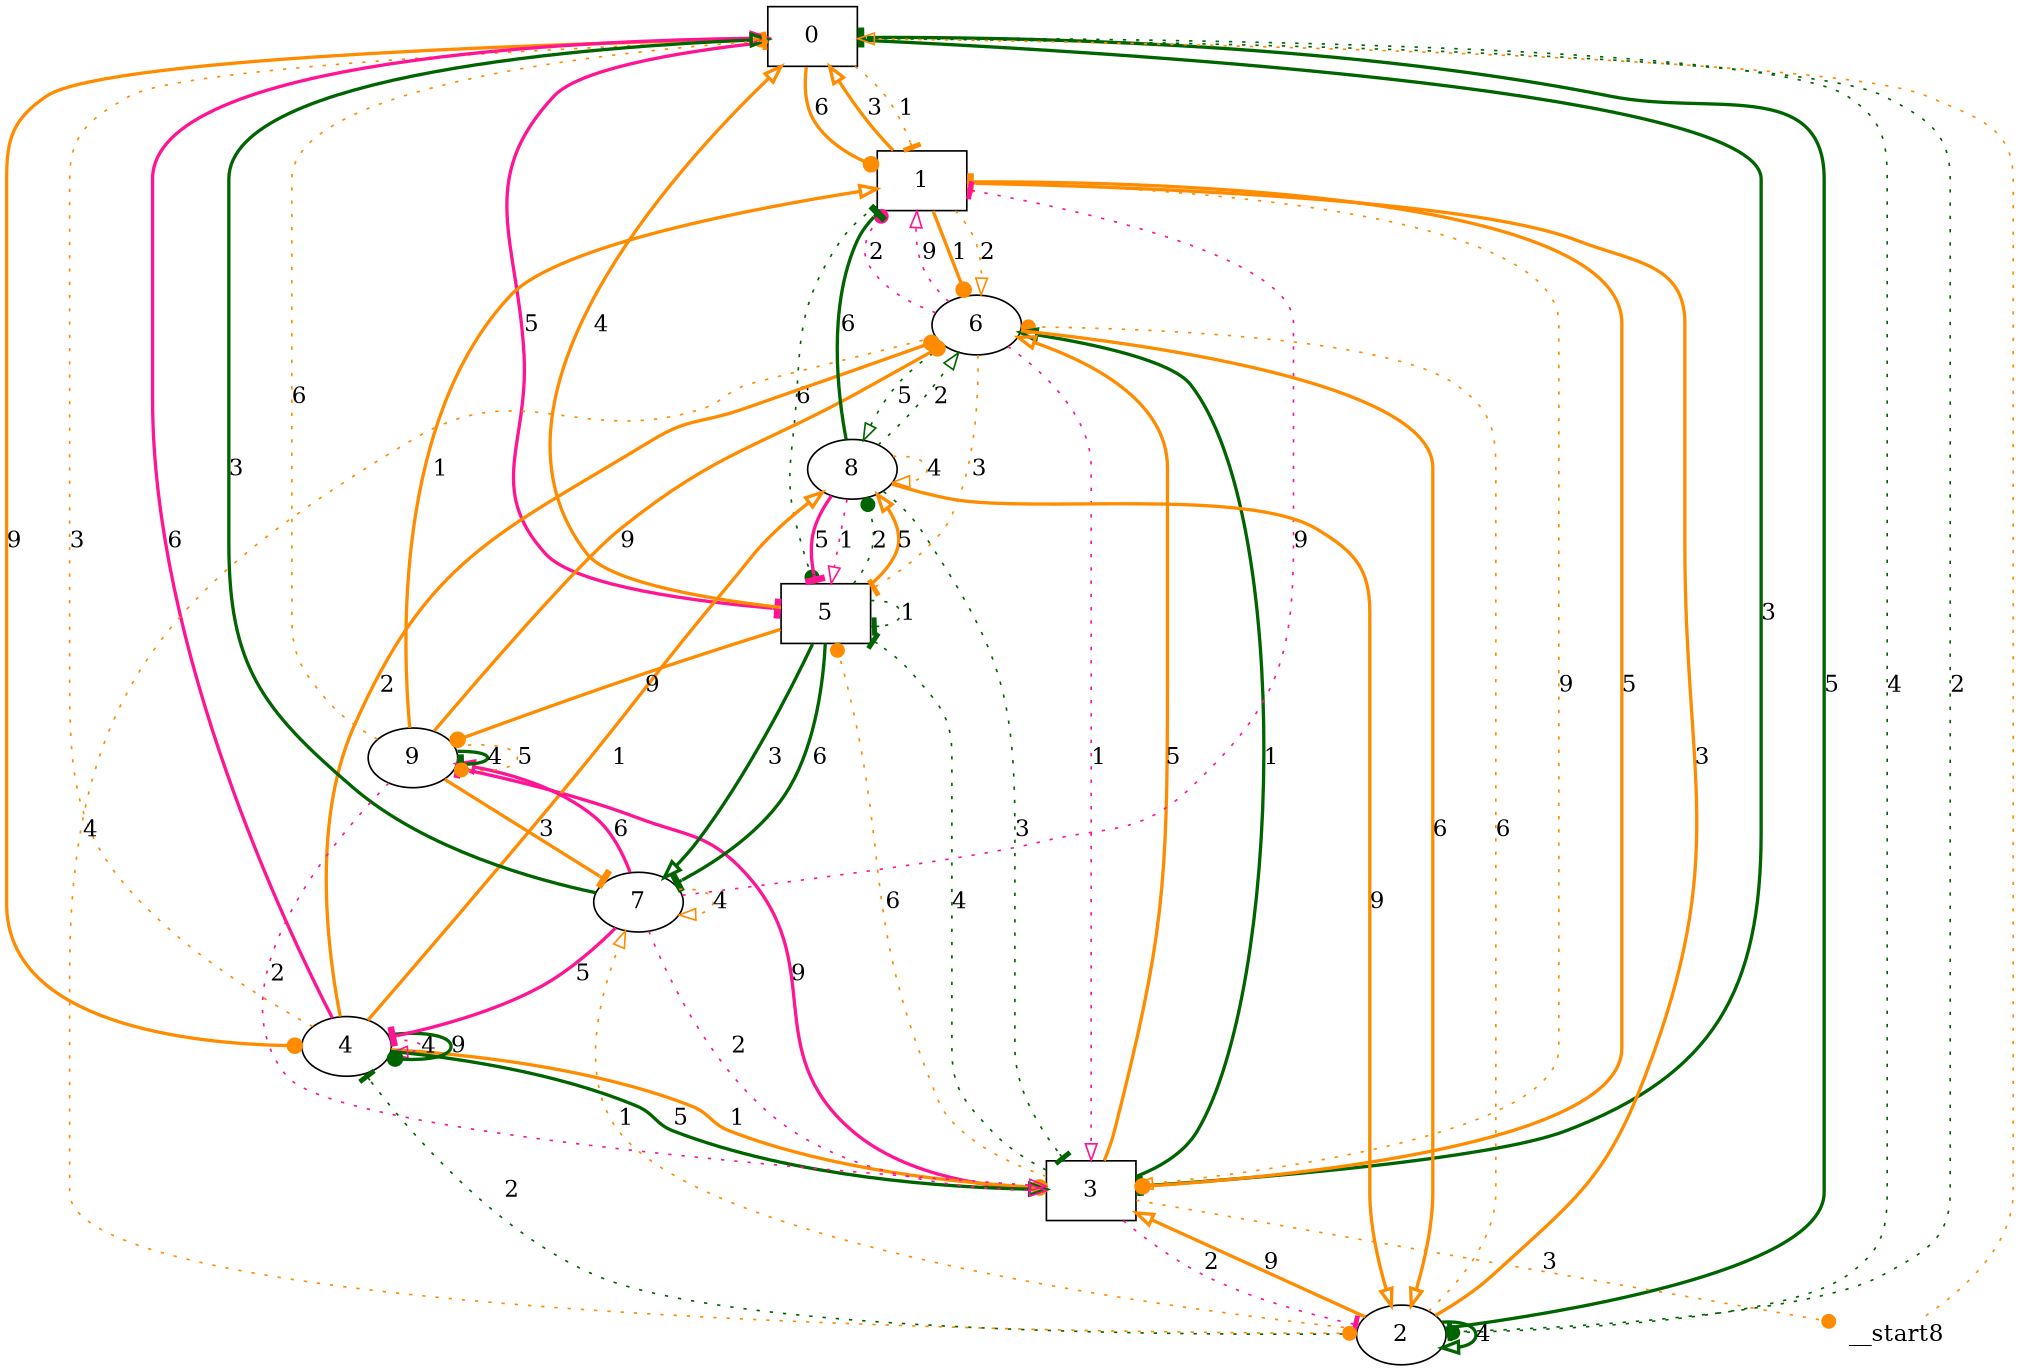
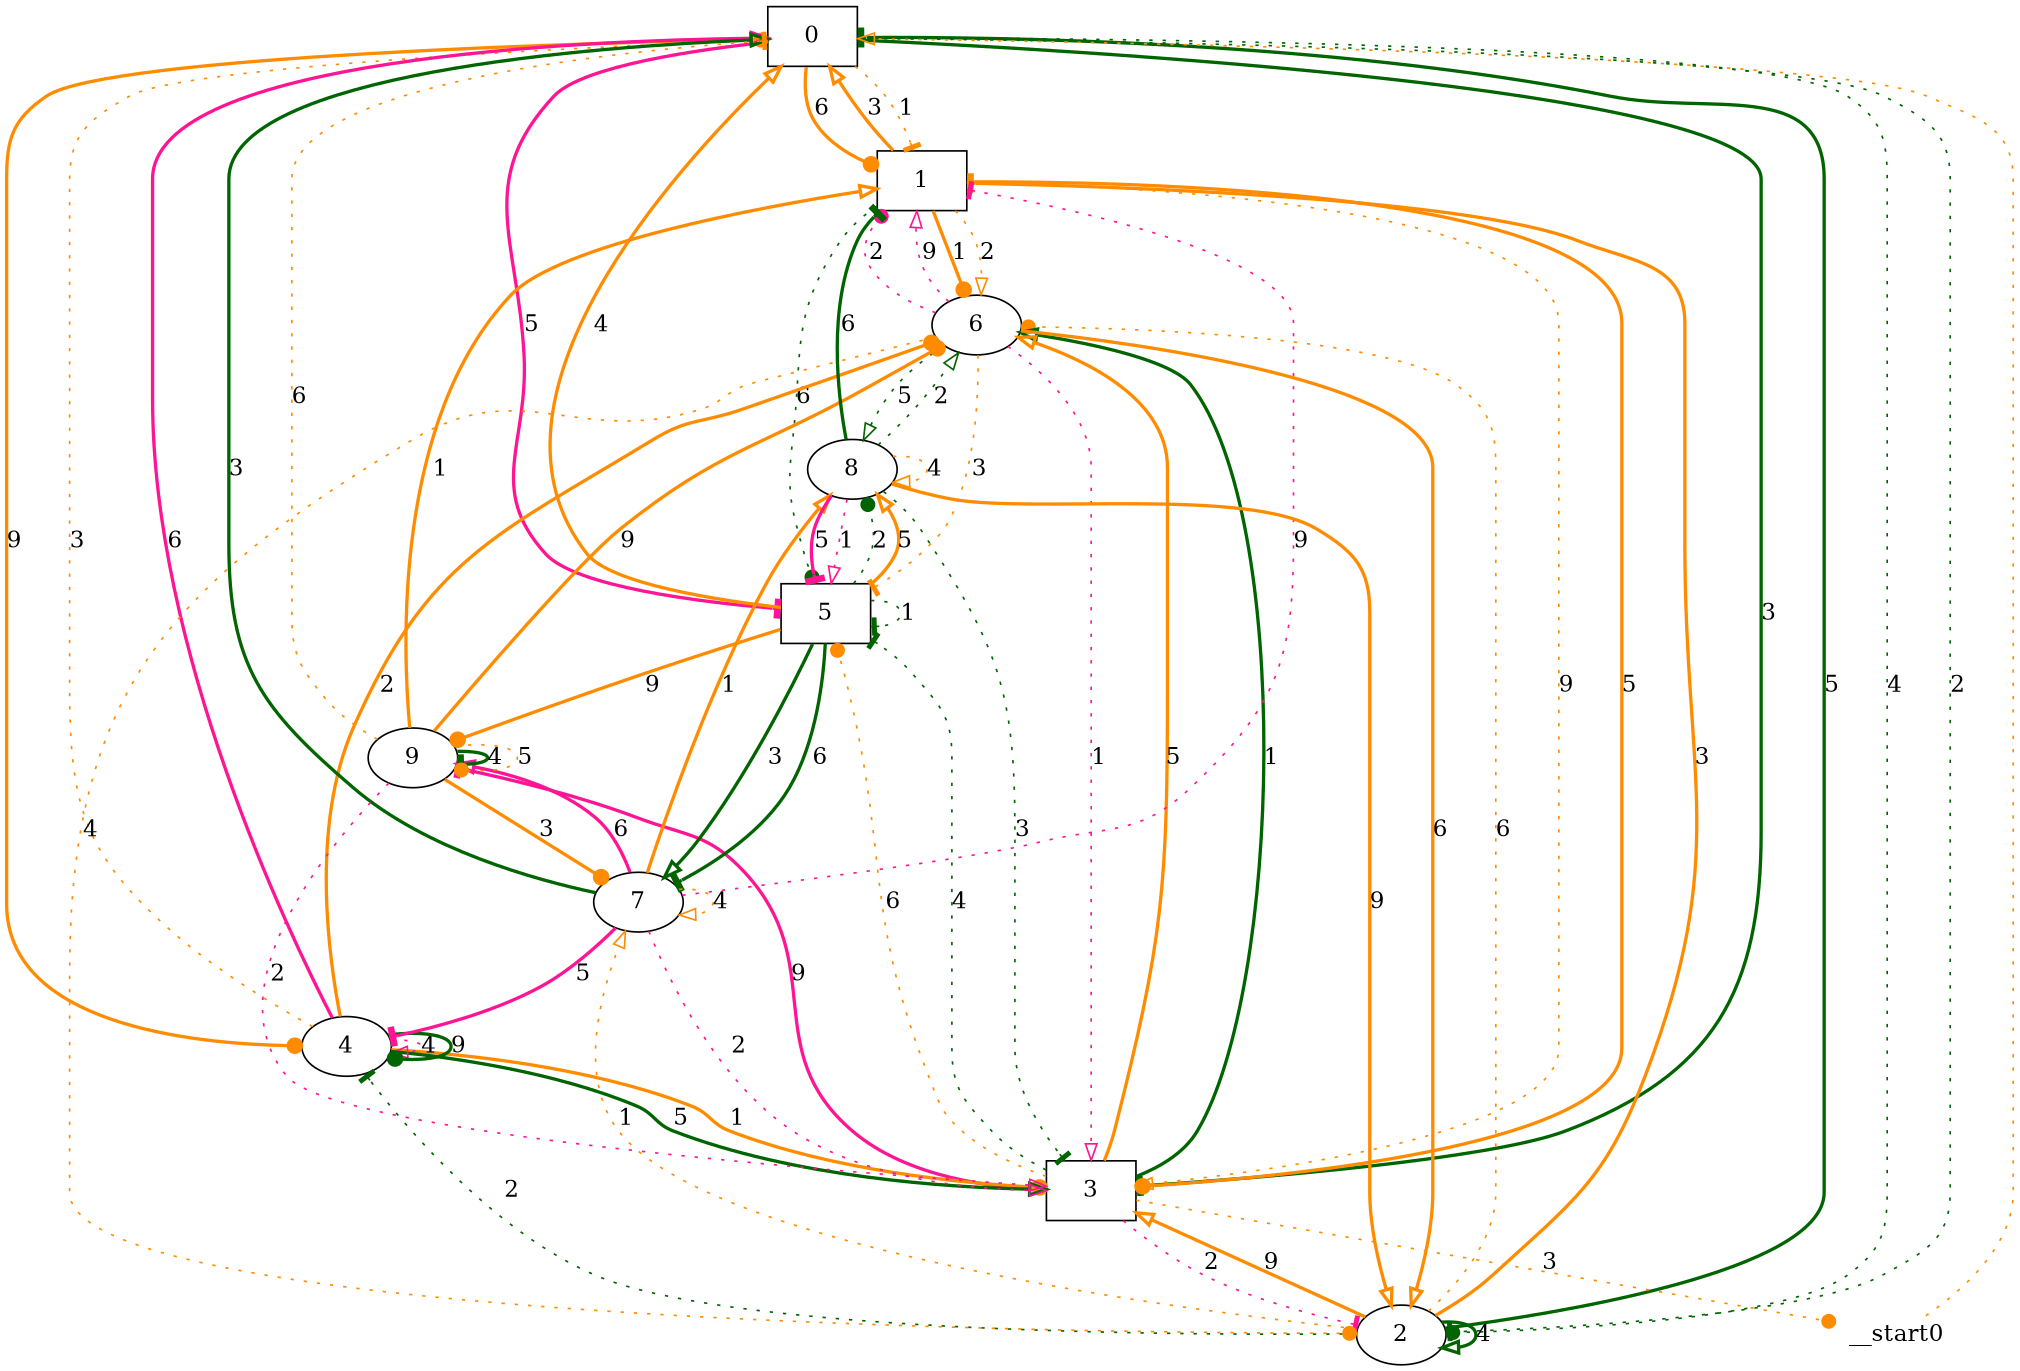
  digraph {
    node [shape=ellipse]
    edge [arrowhead=onormal color=darkorange style=bold]
    n1 [label=0 shape=box]
    n2 [label=1 shape=box]
    n3 [label=2]
    n4 [label=3 shape=box]
    n5 [label=4]
    n6 [label=5 shape=box]
    n7 [label=6]
    n8 [label=7]
    n9 [label=9]
-   __start0 [height=0 shape=none width=0 label=__start8]
+   __start0 [height=0 shape=none width=0]
    n11 [label=8]
    n1 -> n2 [arrowhead=tee label=1 style=dotted]
    n1 -> n2 [arrowhead=dot label=6]
    n1 -> n3 [arrowhead=dot color=darkgreen label=4 style=dotted]
    n1 -> n3 [arrowhead=tee color=darkgreen label=2 style=dotted]
    n1 -> n4 [arrowhead=tee color=darkgreen label=3]
    n1 -> n5 [arrowhead=dot label=9]
    n1 -> n6 [arrowhead=tee color=deeppink label=5]
    n2 -> n1 [label=3]
    n2 -> n4 [label=9 style=dotted]
    n2 -> n4 [arrowhead=dot label=5]
    n2 -> n6 [arrowhead=dot color=darkgreen label=6 style=dotted]
    n2 -> n7 [arrowhead=dot label=1]
    n2 -> n7 [label=2 style=dotted]
    n3 -> n1 [arrowhead=tee color=darkgreen label=5]
    n3 -> n2 [arrowhead=tee label=3]
    n3 -> n3 [color=darkgreen label=4]
    n3 -> n4 [label=9]
    n3 -> n5 [arrowhead=tee color=darkgreen label=2 style=dotted]
    n3 -> n7 [arrowhead=dot label=6 style=dotted]
    n3 -> n8 [label=1 style=dotted]
    n4 -> n3 [arrowhead=tee color=deeppink label=2 style=dotted]
    n4 -> n6 [arrowhead=tee color=darkgreen label=4 style=dotted]
    n4 -> n6 [arrowhead=dot label=6 style=dotted]
    n4 -> n7 [color=darkgreen label=1]
    n4 -> n7 [label=5]
    n4 -> n9 [arrowhead=tee color=deeppink label=9]
    n4 -> __start0 [arrowhead=dot label=3 style=dotted]
    n5 -> n1 [arrowhead=dot label=3 style=dotted]
    n5 -> n1 [color=deeppink label=6]
    n5 -> n4 [arrowhead=dot label=1]
    n5 -> n4 [color=darkgreen label=5]
    n5 -> n5 [color=deeppink label=4 style=dotted]
    n5 -> n5 [arrowhead=dot color=darkgreen label=9]
    n5 -> n7 [arrowhead=dot label=2]
    n6 -> n1 [label=4]
    n6 -> n6 [arrowhead=tee color=darkgreen label=1 style=dotted]
    n6 -> n8 [color=darkgreen label=3]
    n6 -> n8 [arrowhead=tee color=darkgreen label=6]
    n6 -> n9 [arrowhead=dot label=9]
    n6 -> n11 [arrowhead=dot color=darkgreen label=2 style=dotted]
    n6 -> n11 [label=5]
    n7 -> n2 [arrowhead=dot color=deeppink label=2 style=dotted]
    n7 -> n2 [color=deeppink label=9 style=dotted]
    n7 -> n3 [arrowhead=dot label=4 style=dotted]
    n7 -> n3 [label=6]
    n7 -> n4 [color=deeppink label=1 style=dotted]
    n7 -> n6 [arrowhead=tee label=3 style=dotted]
    n7 -> n11 [color=darkgreen label=5 style=dotted]
    n8 -> n1 [color=darkgreen label=3]
    n8 -> n2 [arrowhead=tee color=deeppink label=9 style=dotted]
    n8 -> n4 [color=deeppink label=2 style=dotted]
    n8 -> n5 [arrowhead=tee color=deeppink label=5]
    n8 -> n8 [label=4 style=dotted]
    n8 -> n9 [color=deeppink label=6]
-   n5 -> n11 [label=1]
+   n8 -> n11 [label=1]
    n9 -> n1 [arrowhead=tee label=6 style=dotted]
    n9 -> n2 [label=1]
    n9 -> n4 [color=deeppink label=2 style=dotted]
    n9 -> n7 [arrowhead=dot label=9]
-   n9 -> n8 [arrowhead=tee label=3]
+   n9 -> n8 [arrowhead=dot label=3]
    n9 -> n9 [arrowhead=tee color=darkgreen label=4]
    n9 -> n9 [arrowhead=dot label=5 style=dotted]
    __start0 -> n1 [style=dotted]
    n11 -> n2 [arrowhead=tee color=darkgreen label=6]
    n11 -> n3 [label=9]
    n11 -> n4 [arrowhead=tee color=darkgreen label=3 style=dotted]
    n11 -> n6 [color=deeppink label=1 style=dotted]
    n11 -> n6 [arrowhead=tee color=deeppink label=5]
    n11 -> n7 [color=darkgreen label=2 style=dotted]
    n11 -> n11 [label=4 style=dotted]
  }
